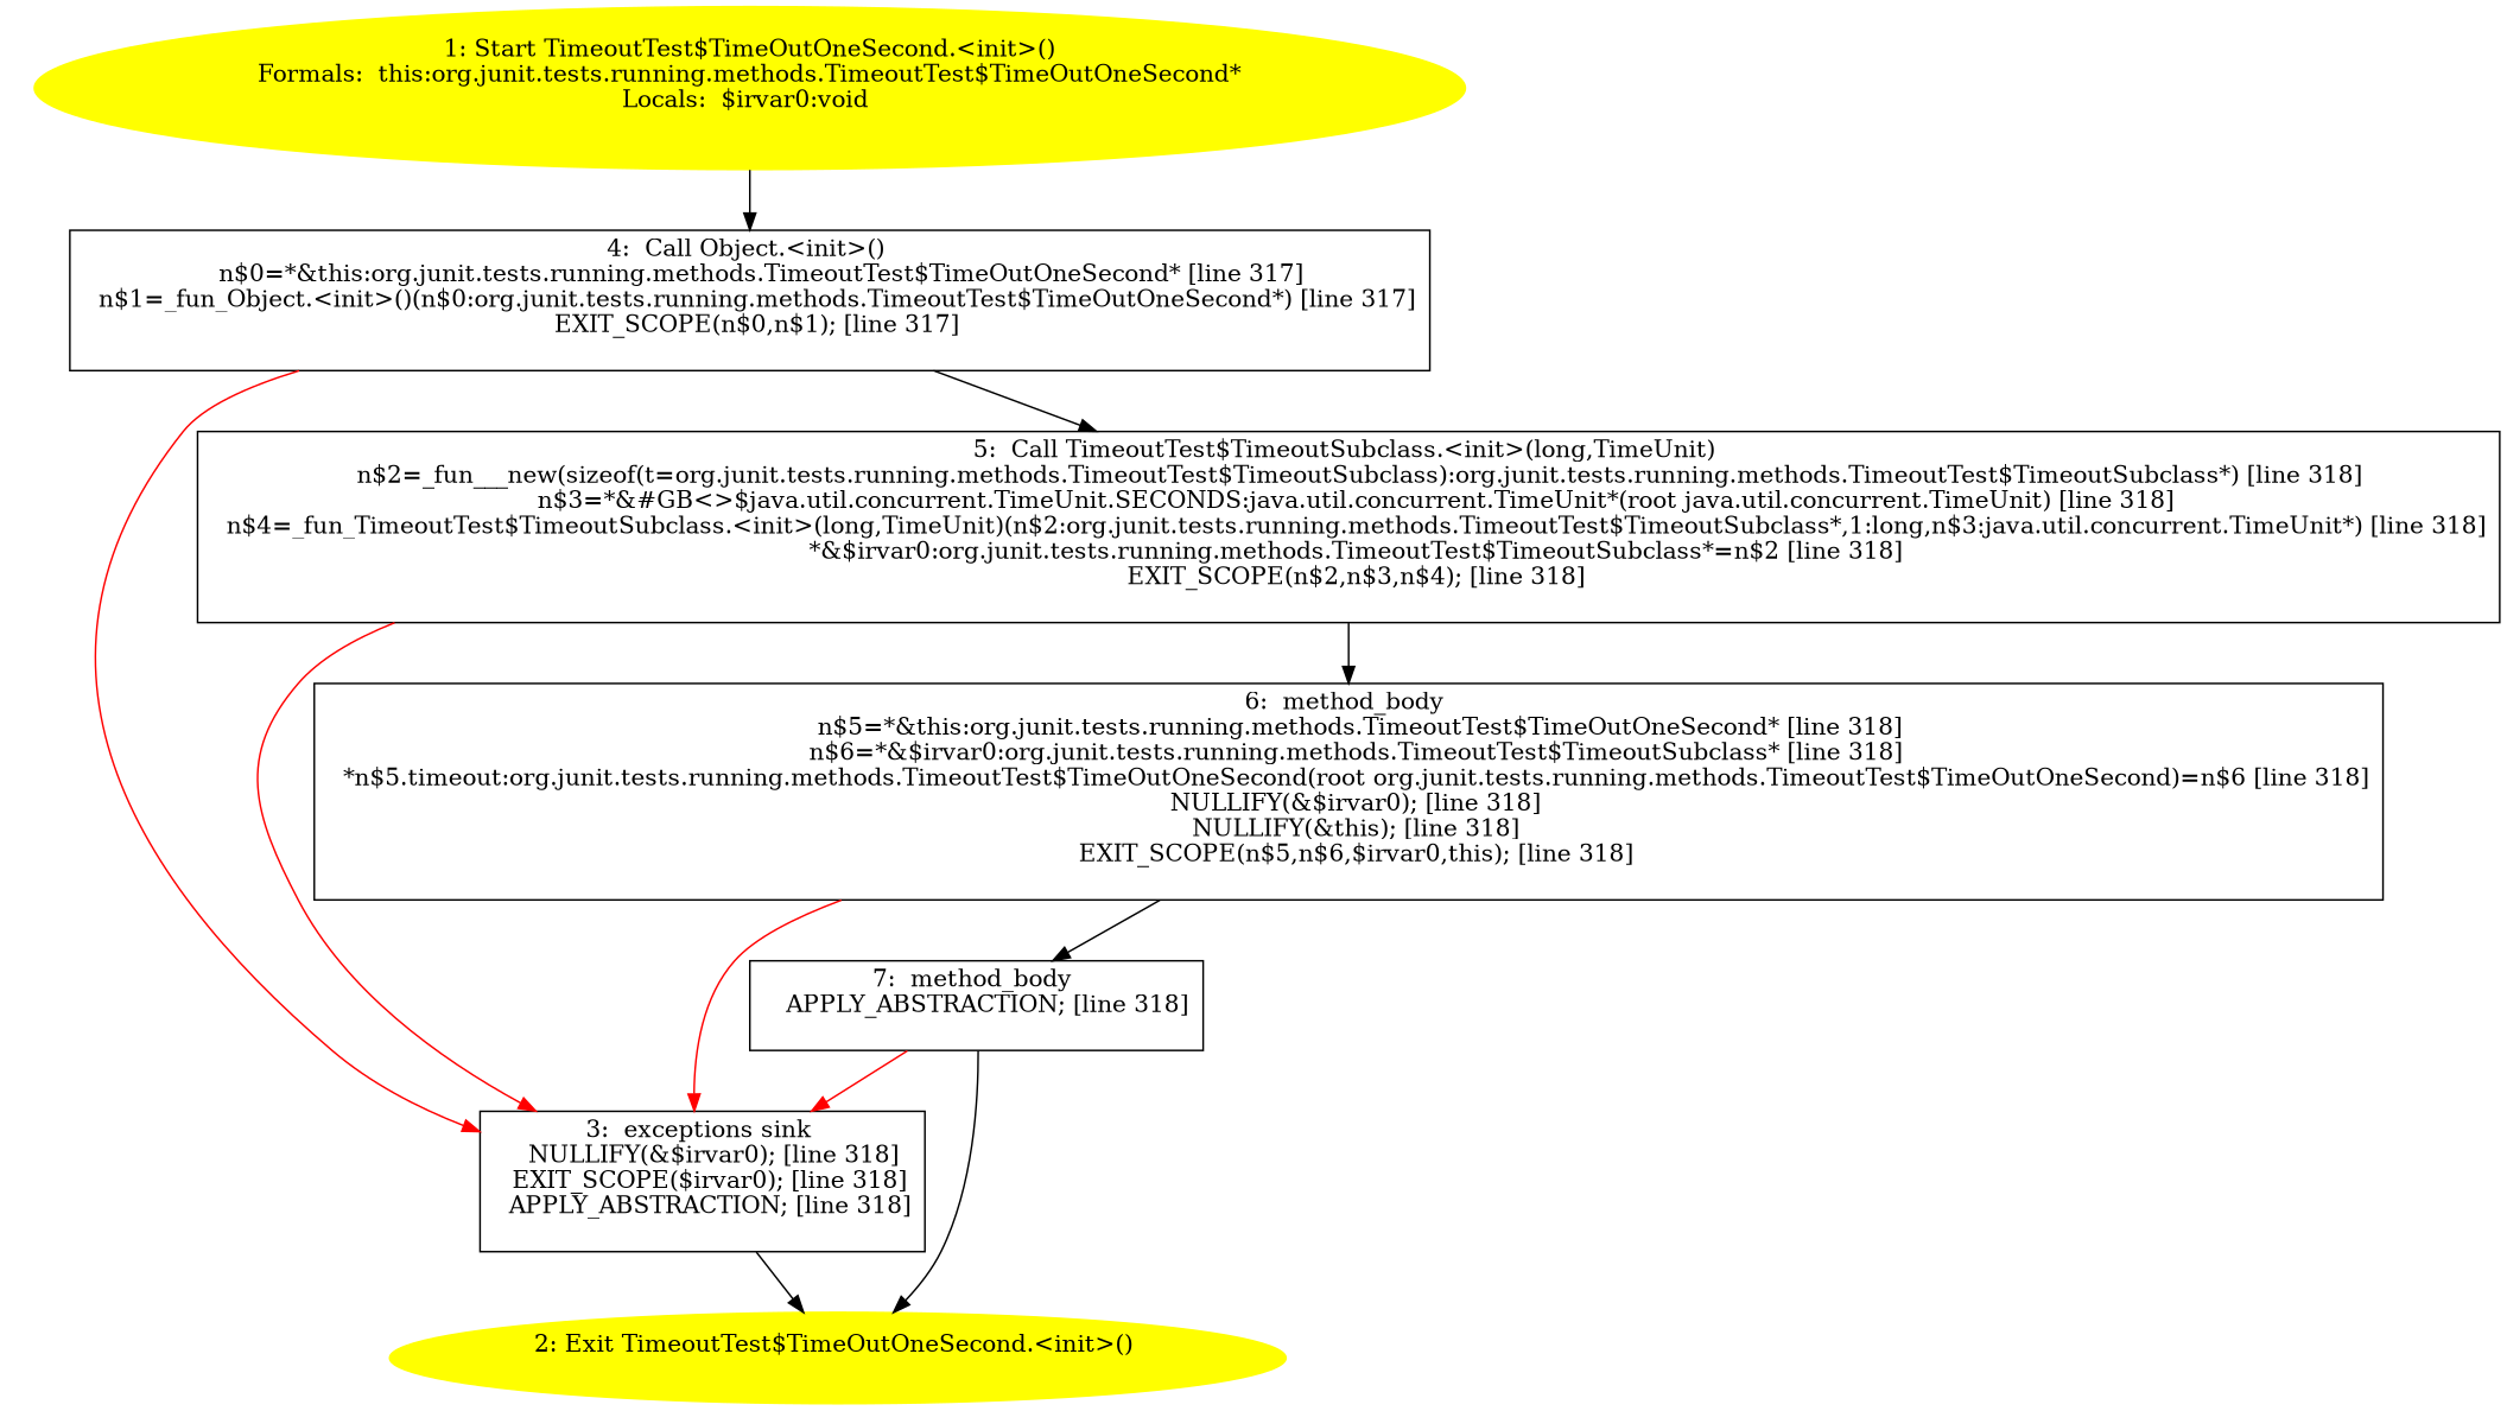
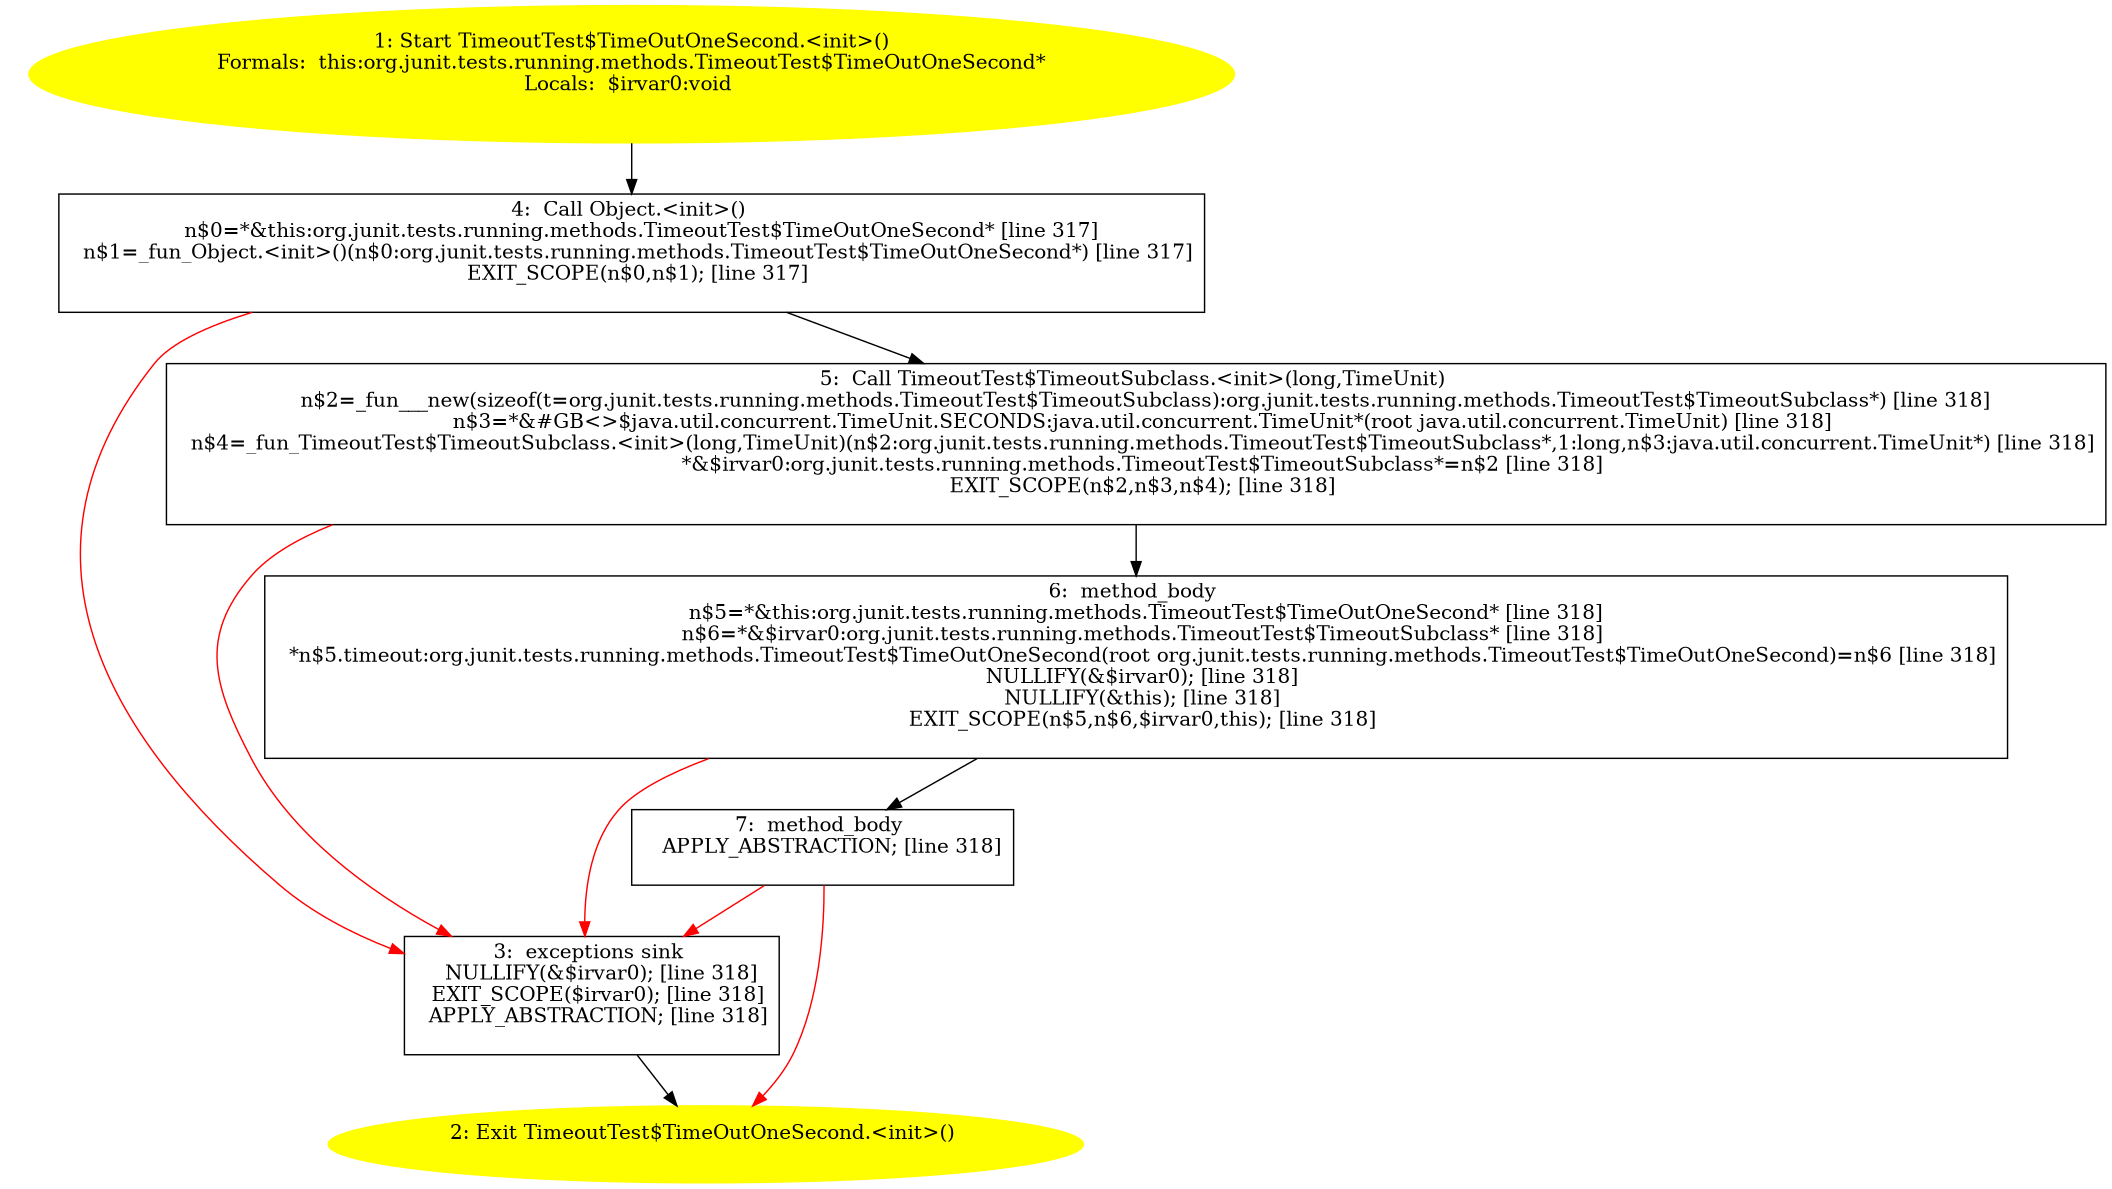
  digraph {
    node [shape=box]
    n1 [color=yellow label="1: Start TimeoutTest$TimeOutOneSecond.<init>()\nFormals:  this:org.junit.tests.running.methods.TimeoutTest$TimeOutOneSecond*\nLocals:  $irvar0:void \n  " style=filled shape=""]
    n2 [label="4:  Call Object.<init>() \n   n$0=*&this:org.junit.tests.running.methods.TimeoutTest$TimeOutOneSecond* [line 317]\n  n$1=_fun_Object.<init>()(n$0:org.junit.tests.running.methods.TimeoutTest$TimeOutOneSecond*) [line 317]\n  EXIT_SCOPE(n$0,n$1); [line 317]\n "]
    n3 [label="3:  exceptions sink \n   NULLIFY(&$irvar0); [line 318]\n  EXIT_SCOPE($irvar0); [line 318]\n  APPLY_ABSTRACTION; [line 318]\n "]
    n4 [label="5:  Call TimeoutTest$TimeoutSubclass.<init>(long,TimeUnit) \n   n$2=_fun___new(sizeof(t=org.junit.tests.running.methods.TimeoutTest$TimeoutSubclass):org.junit.tests.running.methods.TimeoutTest$TimeoutSubclass*) [line 318]\n  n$3=*&#GB<>$java.util.concurrent.TimeUnit.SECONDS:java.util.concurrent.TimeUnit*(root java.util.concurrent.TimeUnit) [line 318]\n  n$4=_fun_TimeoutTest$TimeoutSubclass.<init>(long,TimeUnit)(n$2:org.junit.tests.running.methods.TimeoutTest$TimeoutSubclass*,1:long,n$3:java.util.concurrent.TimeUnit*) [line 318]\n  *&$irvar0:org.junit.tests.running.methods.TimeoutTest$TimeoutSubclass*=n$2 [line 318]\n  EXIT_SCOPE(n$2,n$3,n$4); [line 318]\n "]
    n5 [color=yellow label="2: Exit TimeoutTest$TimeOutOneSecond.<init>() \n  " style=filled shape=""]
    n6 [label="6:  method_body \n   n$5=*&this:org.junit.tests.running.methods.TimeoutTest$TimeOutOneSecond* [line 318]\n  n$6=*&$irvar0:org.junit.tests.running.methods.TimeoutTest$TimeoutSubclass* [line 318]\n  *n$5.timeout:org.junit.tests.running.methods.TimeoutTest$TimeOutOneSecond(root org.junit.tests.running.methods.TimeoutTest$TimeOutOneSecond)=n$6 [line 318]\n  NULLIFY(&$irvar0); [line 318]\n  NULLIFY(&this); [line 318]\n  EXIT_SCOPE(n$5,n$6,$irvar0,this); [line 318]\n "]
    n7 [label="7:  method_body \n   APPLY_ABSTRACTION; [line 318]\n "]
    n1 -> n2
    n2 -> n3 [color=red]
    n2 -> n4
    n3 -> n5
    n4 -> n3 [color=red]
    n4 -> n6
    n6 -> n3 [color=red]
    n6 -> n7
    n7 -> n3 [color=red]
-   n7 -> n5
+   n7 -> n5 [color=red]
  }
